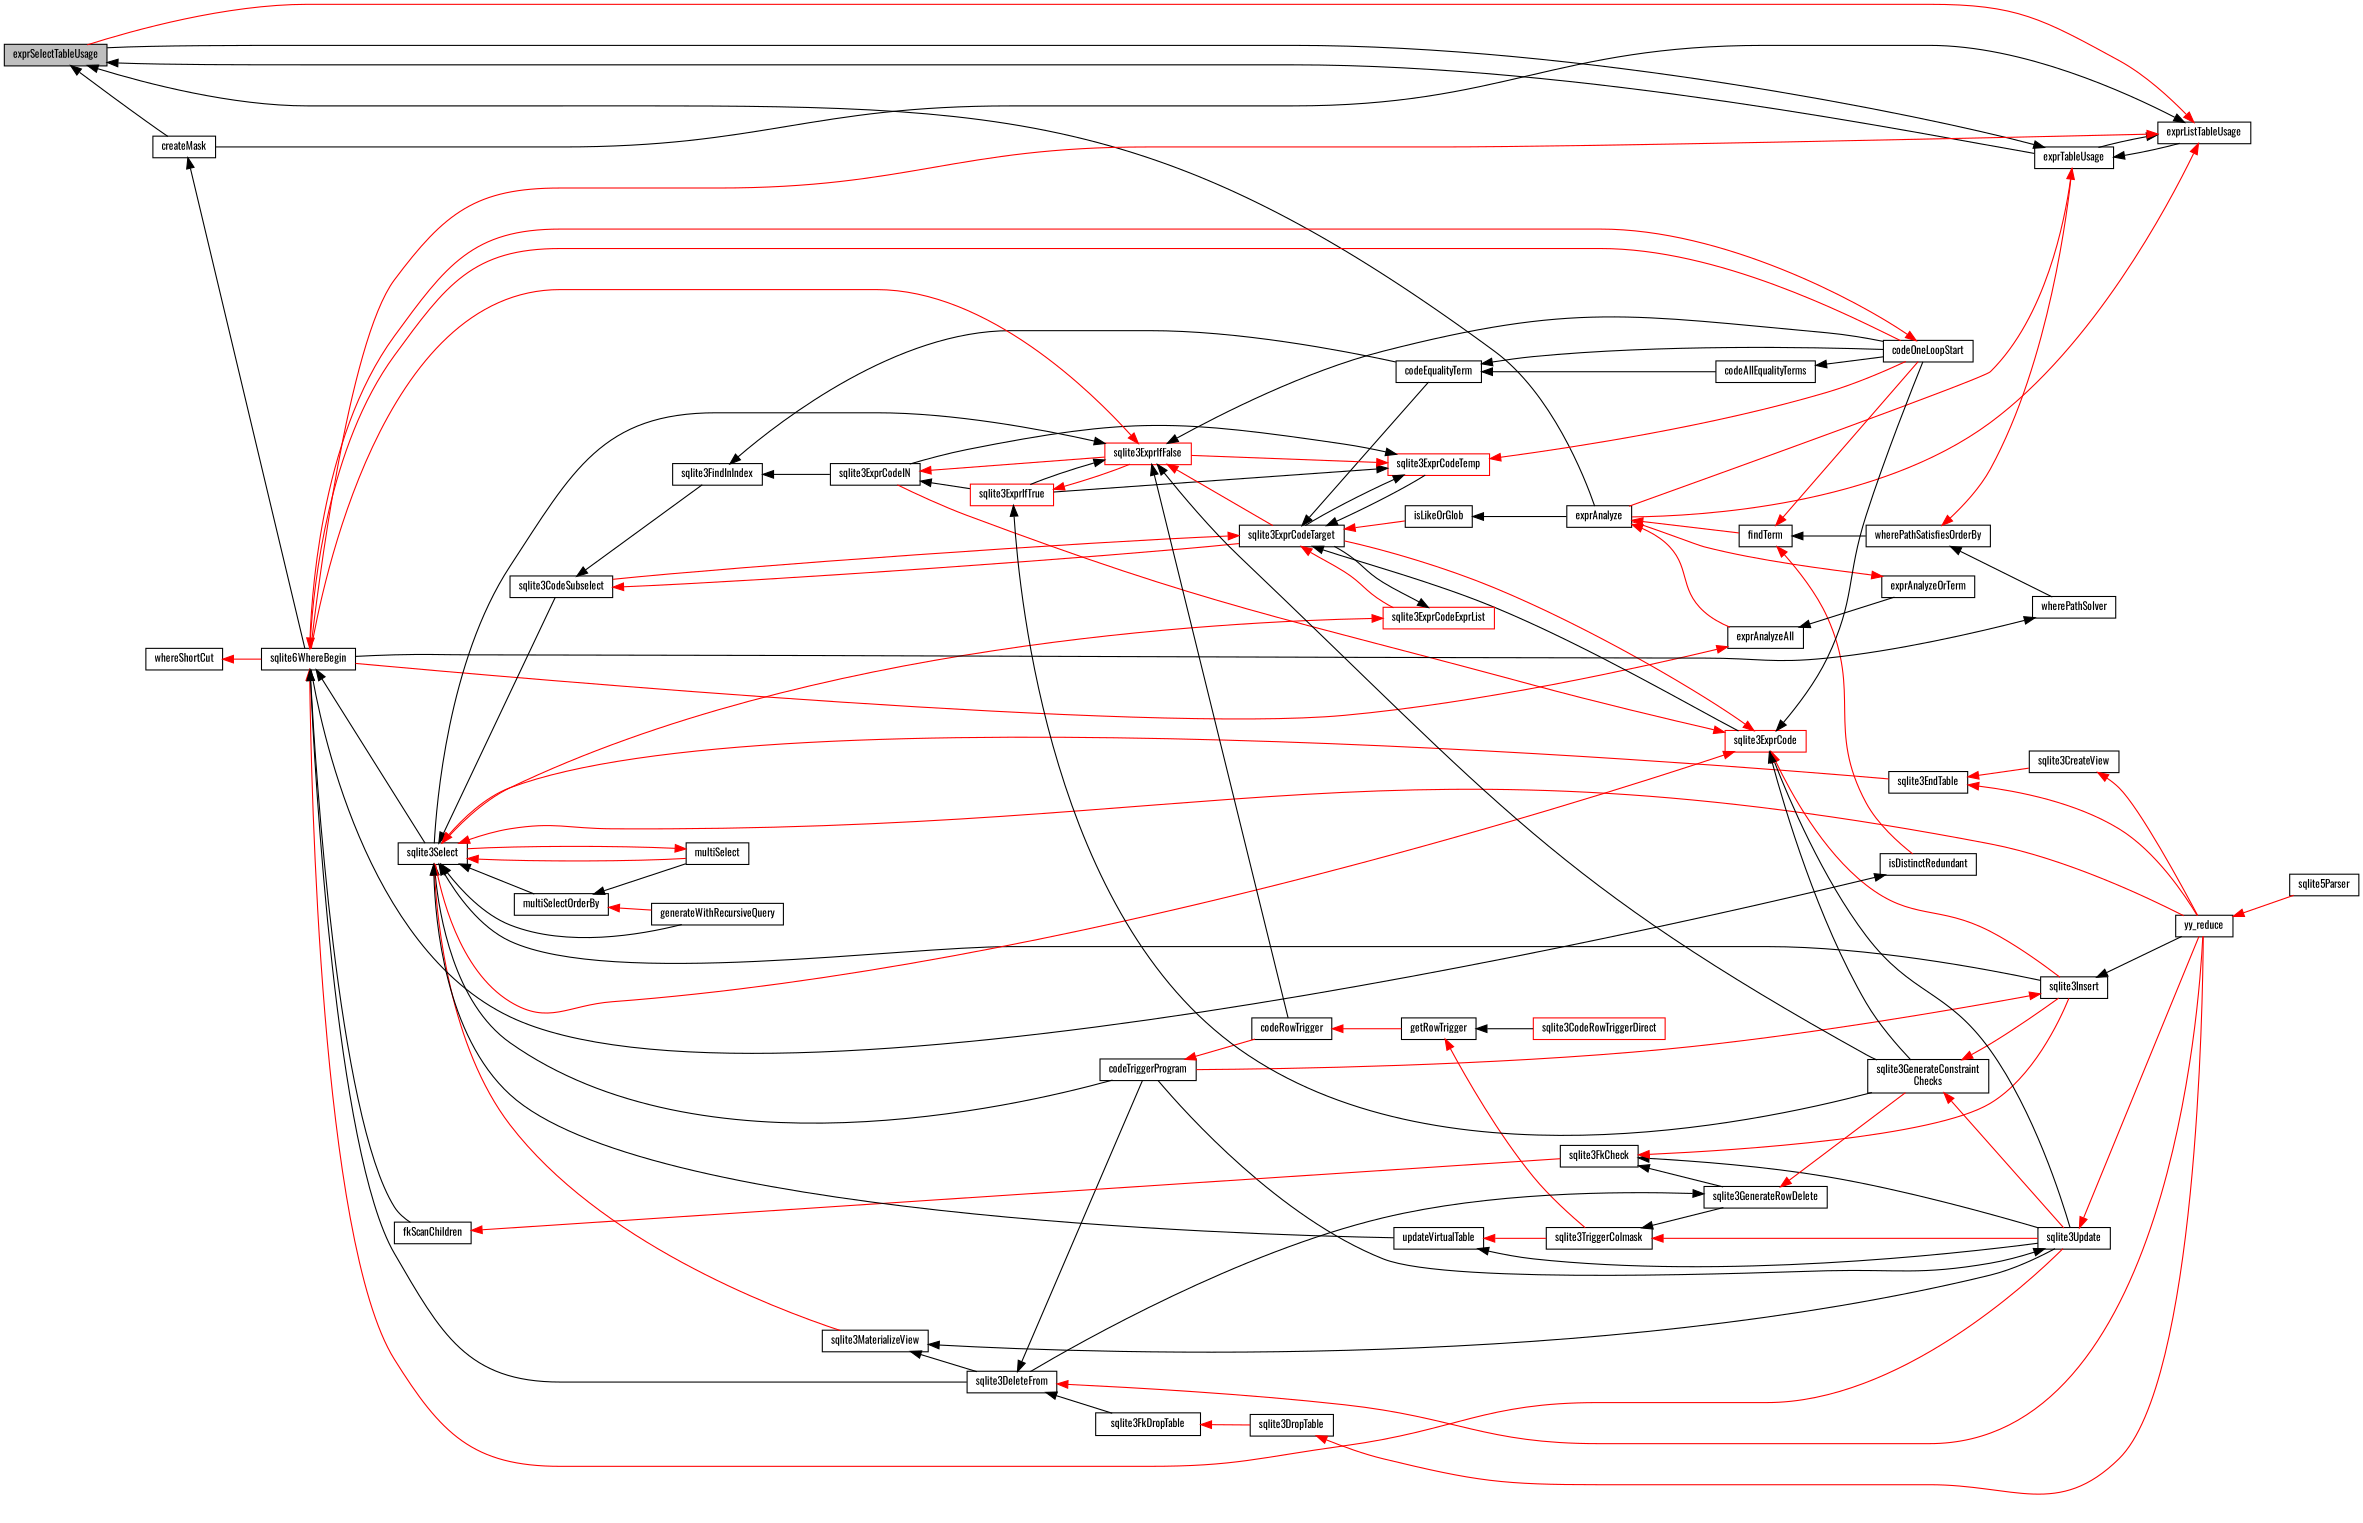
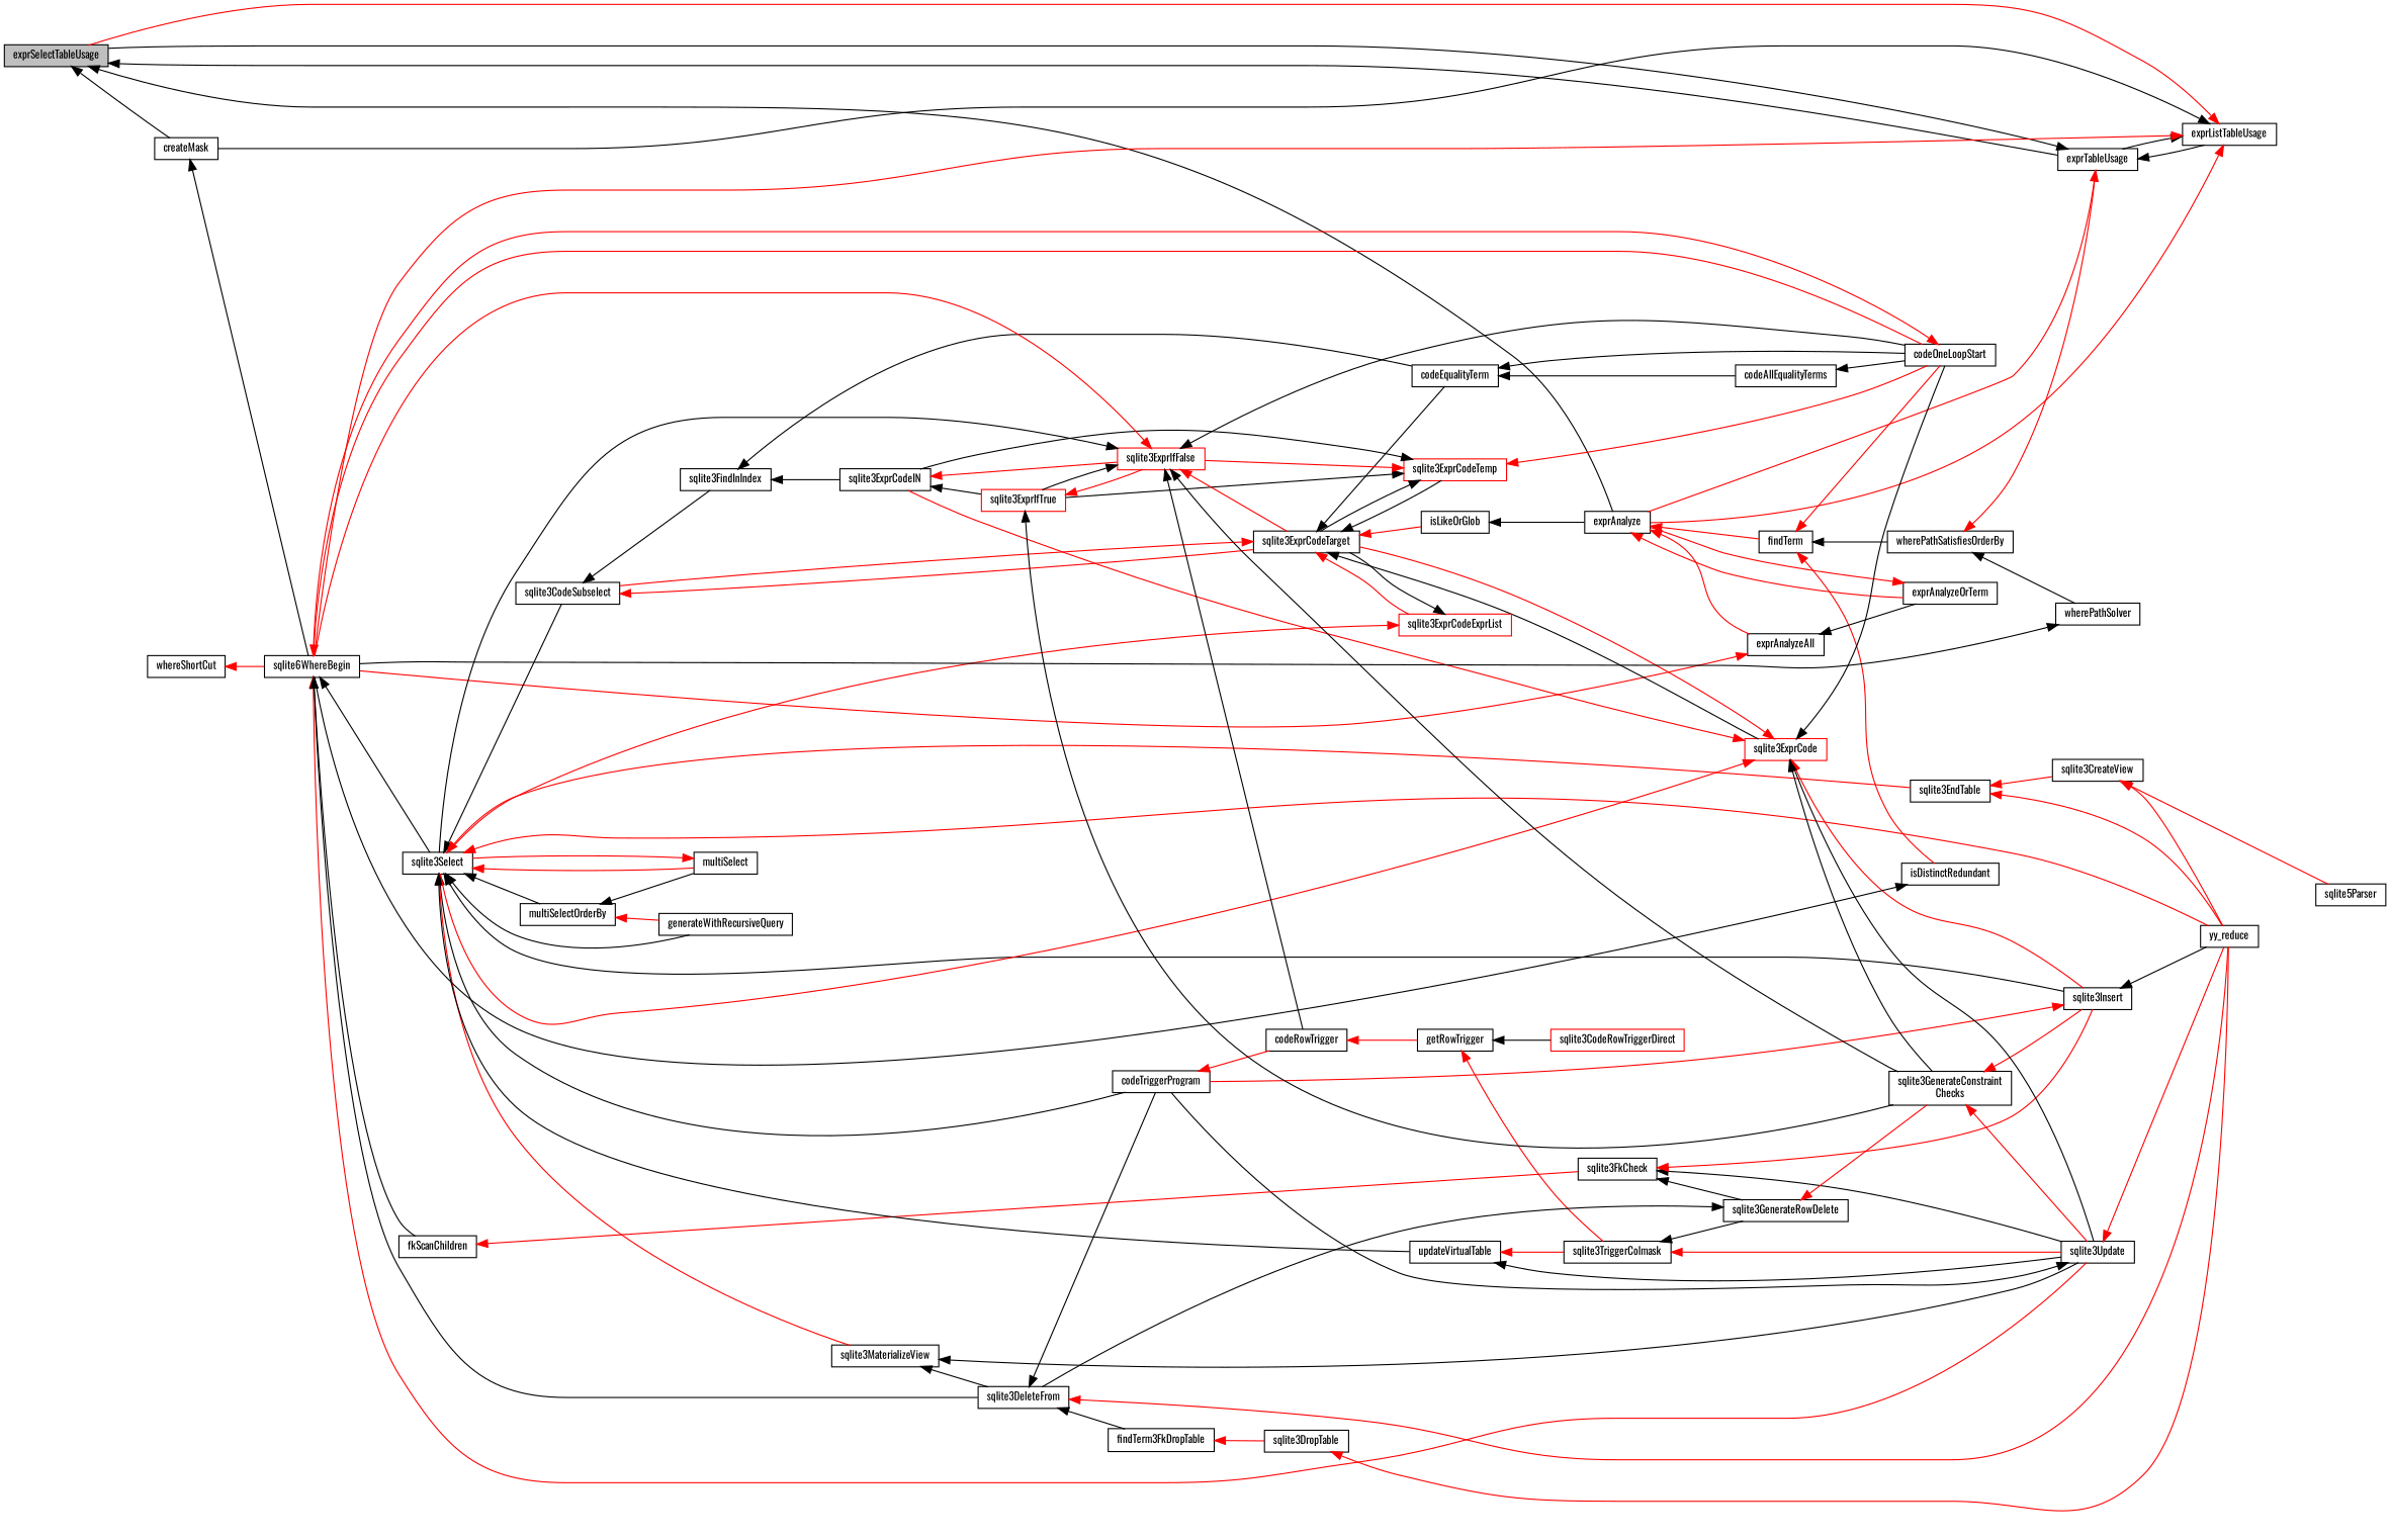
  digraph {
    fontname=Oswald
    rankdir=LR
    node [color=black fillcolor=white fontname=Oswald fontsize=10 shape=record style=filled]
    edge [color=black dir=back fontname=Oswald fontsize=10 labelfontname=FreeSans labelfontsize=10 style=solid]
    n1 [fillcolor=grey75 fontcolor=black height=0.2 label=exprSelectTableUsage width=0.4]
    n2 [height=0.2 label=createMask width=0.4]
    n3 [height=0.2 label=exprAnalyze width=0.4]
    n4 [height=0.2 label=exprTableUsage width=0.4]
    n5 [height=0.2 label=sqlite6WhereBegin width=0.4]
    n6 [height=0.2 label=findTerm width=0.4]
    n7 [height=0.2 label=exprAnalyzeAll width=0.4]
    n8 [height=0.2 label=exprAnalyzeOrTerm width=0.4]
    n9 [height=0.2 label=exprListTableUsage width=0.4]
    n10 [height=0.2 label=sqlite3DeleteFrom width=0.4]
    n11 [height=0.2 label=sqlite3Update width=0.4]
    n12 [height=0.2 label=fkScanChildren width=0.4]
    n13 [height=0.2 label=sqlite3Select width=0.4]
    n14 [height=0.2 label=codeOneLoopStart width=0.4]
-   n15 [height=0.2 label=sqlite3FkDropTable width=0.4]
+   n15 [height=0.2 label=findTerm3FkDropTable width=0.4]
    n16 [height=0.2 label=yy_reduce width=0.4]
    n17 [height=0.2 label=codeTriggerProgram width=0.4]
    n18 [height=0.2 label=sqlite3FkCheck width=0.4]
    n19 [height=0.2 label=sqlite3Insert width=0.4]
    n20 [height=0.2 label=sqlite3CodeSubselect width=0.4]
    n21 [height=0.2 label=sqlite3EndTable width=0.4]
    n22 [height=0.2 label=sqlite3MaterializeView width=0.4]
    n23 [height=0.2 label=generateWithRecursiveQuery width=0.4]
    n24 [height=0.2 label=multiSelect width=0.4]
    n25 [height=0.2 label=multiSelectOrderBy width=0.4]
    n26 [height=0.2 label=updateVirtualTable width=0.4]
    n27 [height=0.2 label=sqlite3DropTable width=0.4]
    n28 [height=0.2 label=sqlite5Parser width=0.4]
    n29 [height=0.2 label=codeRowTrigger width=0.4]
    n30 [height=0.2 label=getRowTrigger width=0.4]
    n31 [color=red height=0.2 label=sqlite3CodeRowTriggerDirect width=0.4]
    n32 [height=0.2 label=sqlite3TriggerColmask width=0.4]
    n33 [height=0.2 label=sqlite3GenerateRowDelete width=0.4]
    n34 [height=0.2 label="sqlite3GenerateConstraint\lChecks" width=0.4]
    n35 [height=0.2 label=sqlite3FindInIndex width=0.4]
    n36 [height=0.2 label=sqlite3ExprCodeTarget width=0.4]
    n37 [height=0.2 label=sqlite3CreateView width=0.4]
    n38 [height=0.2 label=sqlite3ExprCodeIN width=0.4]
    n39 [height=0.2 label=codeEqualityTerm width=0.4]
    n40 [color=red height=0.2 label=sqlite3ExprCodeTemp width=0.4]
    n41 [color=red height=0.2 label=sqlite3ExprCode width=0.4]
    n42 [color=red height=0.2 label=sqlite3ExprCodeExprList width=0.4]
    n43 [height=0.2 label=isLikeOrGlob width=0.4]
    n44 [color=red height=0.2 label=sqlite3ExprIfTrue width=0.4]
    n45 [color=red height=0.2 label=sqlite3ExprIfFalse width=0.4]
    n46 [height=0.2 label=codeAllEqualityTerms width=0.4]
    n47 [height=0.2 label=isDistinctRedundant width=0.4]
    n48 [height=0.2 label=wherePathSatisfiesOrderBy width=0.4]
    n49 [height=0.2 label=wherePathSolver width=0.4]
    n50 [height=0.2 label=whereShortCut width=0.4]
    n1 -> n2
    n1 -> n3
    n1 -> n4
    n2 -> n5
    n3 -> n6 [color=red]
    n3 -> n7 [color=red]
+   n3 -> n8 [color=red]
    n4 -> n1
    n4 -> n3 [color=red]
    n4 -> n9
    n5 -> n10
    n5 -> n11 [color=red]
    n5 -> n12
    n5 -> n13
    n5 -> n14 [color=red]
    n6 -> n14 [color=red]
    n6 -> n47 [color=red]
    n6 -> n48
    n7 -> n5 [color=red]
    n7 -> n8
    n8 -> n3 [color=red]
    n9 -> n1 [color=red]
    n9 -> n2
    n9 -> n3 [color=red]
    n9 -> n4
    n9 -> n5 [color=red]
    n10 -> n15
    n10 -> n16 [color=red]
    n10 -> n17
    n11 -> n16 [color=red]
    n11 -> n17
    n12 -> n18 [color=red]
    n13 -> n16 [color=red]
    n13 -> n17
    n13 -> n19
    n13 -> n20
    n13 -> n21 [color=red]
    n13 -> n22 [color=red]
    n13 -> n23
    n13 -> n24 [color=red]
    n13 -> n25
    n13 -> n26
    n14 -> n5 [color=red]
    n15 -> n27 [color=red]
-   n16 -> n28 [color=red]
+   n37 -> n28 [color=red]
    n17 -> n29 [color=red]
    n18 -> n11
    n18 -> n19 [color=red]
    n18 -> n33
    n19 -> n16
    n19 -> n17 [color=red]
    n20 -> n35
    n20 -> n36 [color=red]
    n21 -> n16 [color=red]
    n21 -> n37 [color=red]
    n22 -> n10
    n22 -> n11
    n24 -> n13 [color=red]
    n25 -> n23 [color=red]
    n25 -> n24
    n26 -> n11
    n26 -> n32 [color=red]
    n27 -> n16 [color=red]
    n29 -> n30 [color=red]
    n30 -> n31
    n30 -> n32 [color=red]
    n32 -> n11 [color=red]
    n32 -> n33
    n33 -> n10
    n33 -> n34 [color=red]
    n34 -> n11 [color=red]
    n34 -> n19 [color=red]
    n35 -> n38
    n35 -> n39
    n36 -> n20 [color=red]
    n36 -> n39
    n36 -> n40
    n36 -> n41
    n36 -> n42 [color=red]
    n36 -> n43 [color=red]
    n37 -> n16 [color=red]
    n38 -> n44
    n38 -> n45 [color=red]
    n39 -> n14
    n39 -> n46
    n40 -> n14 [color=red]
    n40 -> n36
    n40 -> n38
    n40 -> n44
    n40 -> n45 [color=red]
    n41 -> n11
    n41 -> n13 [color=red]
    n41 -> n14
    n41 -> n19 [color=red]
    n41 -> n34
    n41 -> n36 [color=red]
    n41 -> n38 [color=red]
    n42 -> n13 [color=red]
    n42 -> n36
    n43 -> n3
    n44 -> n34
    n44 -> n45 [color=red]
    n45 -> n5 [color=red]
    n45 -> n13
    n45 -> n14
    n45 -> n29
    n45 -> n34
    n45 -> n36 [color=red]
    n45 -> n44
    n46 -> n14
    n47 -> n5
    n48 -> n4 [color=red]
    n48 -> n49
    n49 -> n5
    n50 -> n5 [color=red]
  }
